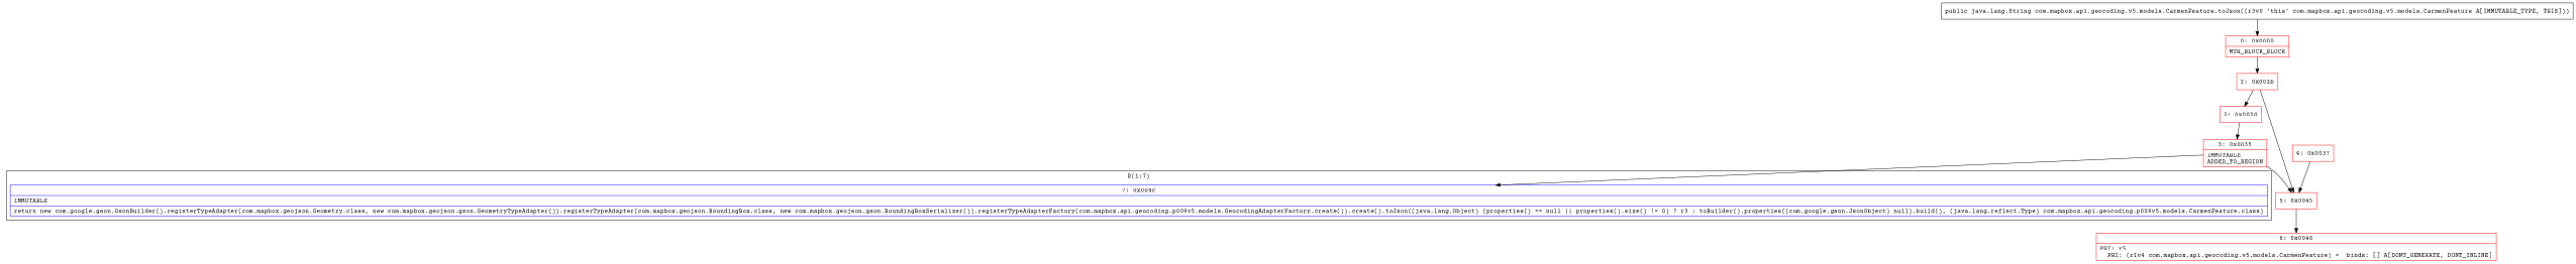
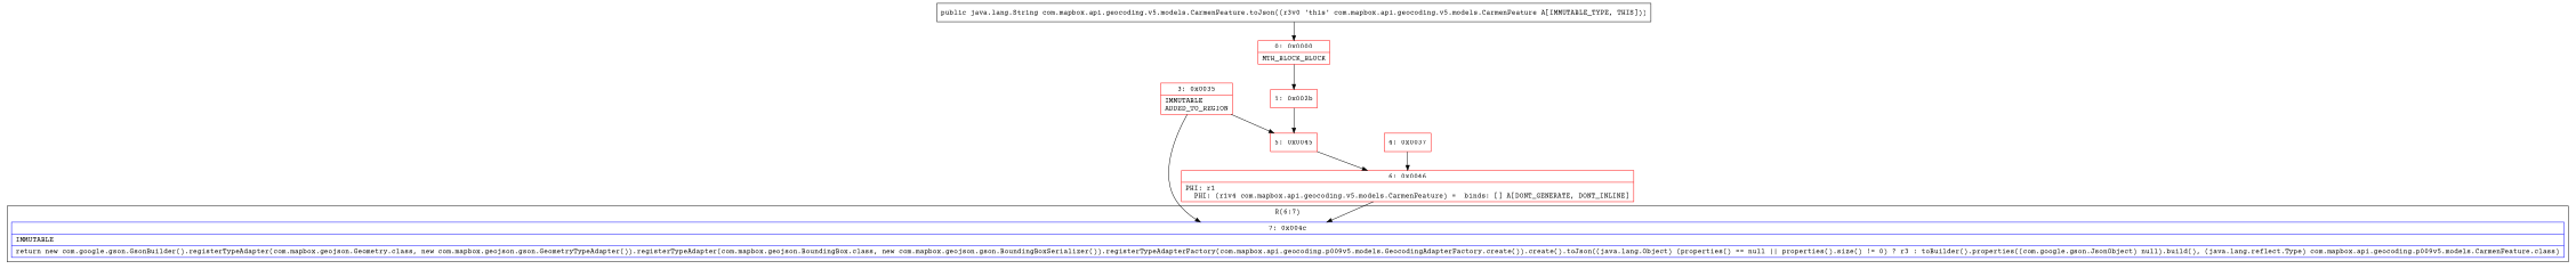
  digraph {
    fontname="Courier Prime"
    node [color=red fontname="Courier Prime" shape=record]
    edge [fontname="Courier Prime"]
    n1 [color=blue label="{7\:\ 0x004c|IMMUTABLE\l|return new com.google.gson.GsonBuilder().registerTypeAdapter(com.mapbox.geojson.Geometry.class, new com.mapbox.geojson.gson.GeometryTypeAdapter()).registerTypeAdapter(com.mapbox.geojson.BoundingBox.class, new com.mapbox.geojson.gson.BoundingBoxSerializer()).registerTypeAdapterFactory(com.mapbox.api.geocoding.p009v5.models.GeocodingAdapterFactory.create()).create().toJson((java.lang.Object) (properties() == null \|\| properties().size() != 0) ? r3 : toBuilder().properties((com.google.gson.JsonObject) null).build(), (java.lang.reflect.Type) com.mapbox.api.geocoding.p009v5.models.CarmenFeature.class)\l}"]
    n2 [label="{0\:\ 0x0000|MTH_BLOCK_BLOCK\l}"]
    n3 [label="{1\:\ 0x002b}"]
-   n4 [label="{2\:\ 0x002d}"]
    n5 [label="{5\:\ 0x0045}"]
    n6 [label="{3\:\ 0x0035|IMMUTABLE\lADDED_TO_REGION\l}"]
-   n7 [label="{6\:\ 0x0046|PHI: r5 \l  PHI: (r1v4 com.mapbox.api.geocoding.v5.models.CarmenFeature) =  binds: [] A[DONT_GENERATE, DONT_INLINE]\l}"]
+   n7 [label="{6\:\ 0x0046|PHI: r1 \l  PHI: (r1v4 com.mapbox.api.geocoding.v5.models.CarmenFeature) =  binds: [] A[DONT_GENERATE, DONT_INLINE]\l}"]
    n8 [label="{4\:\ 0x0037}"]
    n9 [label="{public java.lang.String com.mapbox.api.geocoding.v5.models.CarmenFeature.toJson((r3v0 'this' com.mapbox.api.geocoding.v5.models.CarmenFeature A[IMMUTABLE_TYPE, THIS])) }" color=""]
    subgraph cluster_1 {
-     label="R(1:7)"
+     label="R(6:7)"
      n1
    }
    n2 -> n3
-   n3 -> n4
    n3 -> n5
-   n4 -> n6
    n5 -> n7
    n6 -> n1
    n6 -> n5
-   n8 -> n5
+   n7 -> n1
+   n8 -> n7
    n9 -> n2
  }
